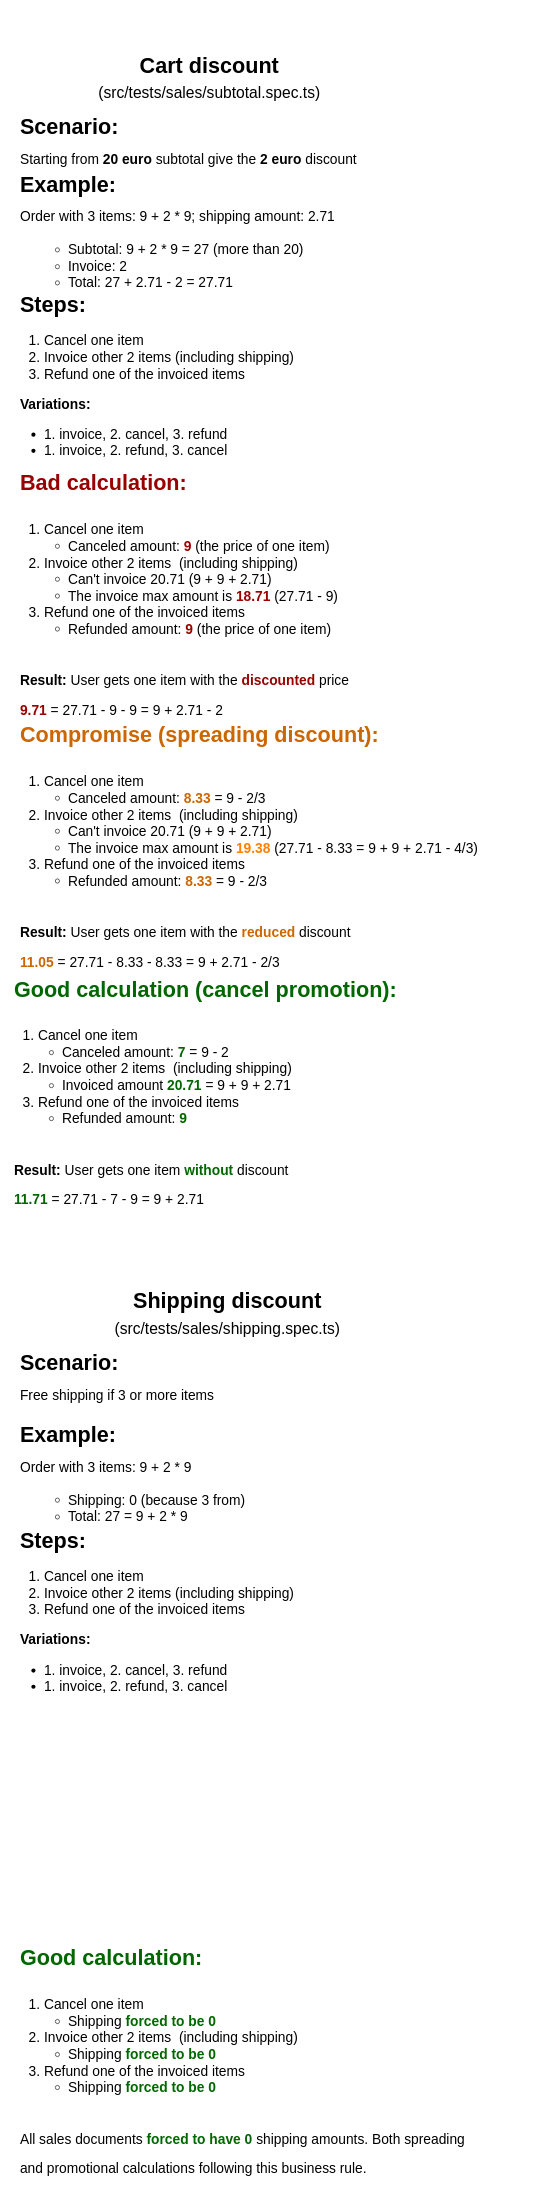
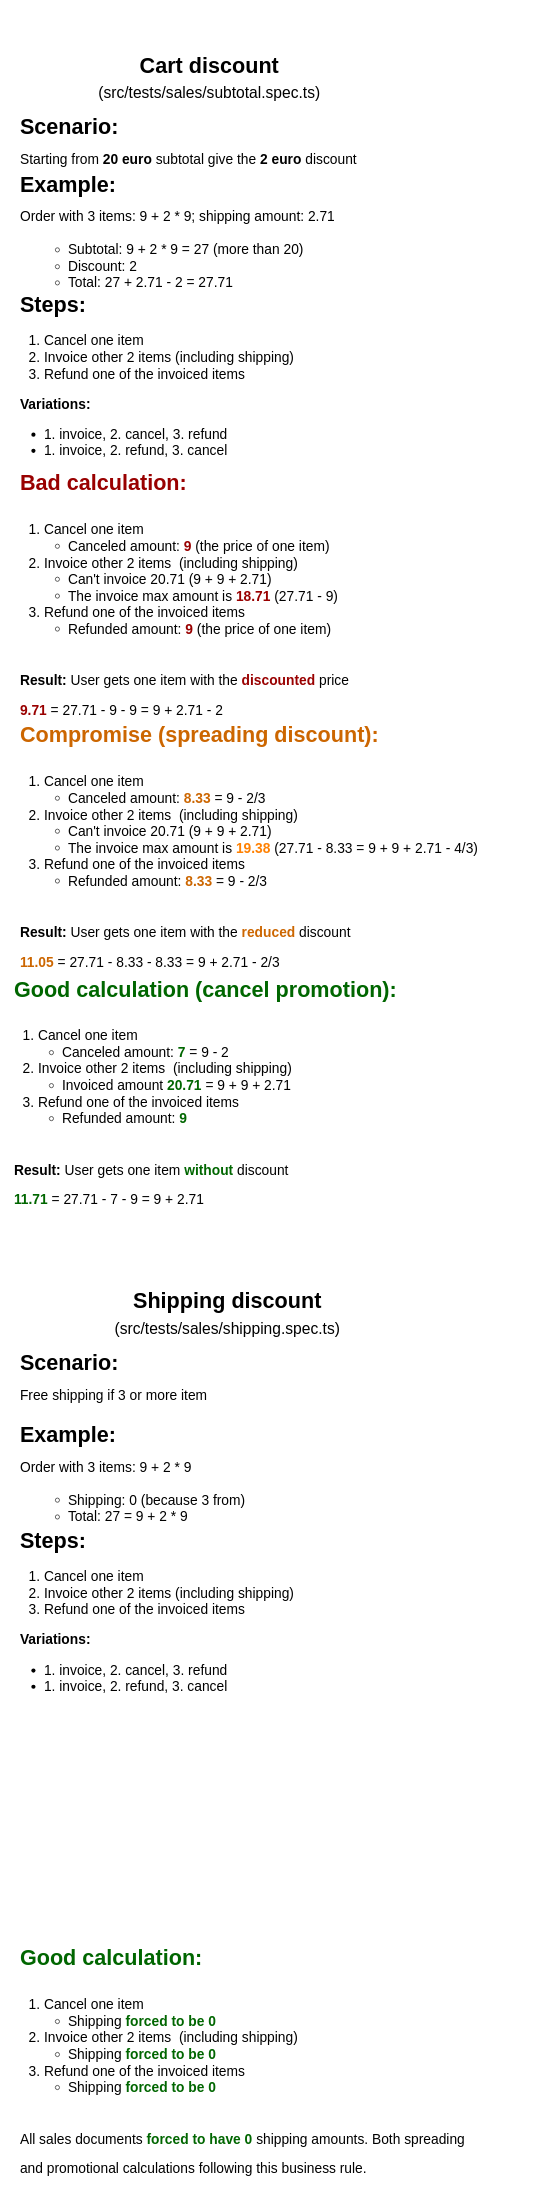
  <mxCell id="0" />
  <mxCell id="1" parent="0" />
  <mxCell id="2" value="&lt;b&gt;Cart discount&lt;/b&gt;&lt;br&gt;&lt;font style=&quot;font-size: 26px&quot;&gt;(src/tests/sales/subtotal.spec.ts)&lt;/font&gt;" style="shape=image;html=1;verticalAlign=top;verticalLabelPosition=bottom;labelBackgroundColor=#ffffff;imageAspect=0;aspect=fixed;image=https://cdn0.iconfinder.com/data/icons/small-n-flat/24/678131-money-128.png;fontSize=36;" vertex="1" parent="1"><mxGeometry x="318" width="60" height="60" as="geometry" y="20" /></mxCell>
  <mxCell id="3" value="&lt;b&gt;&lt;font style=&quot;font-size: 36px&quot;&gt;Scenario:&lt;/font&gt;&lt;/b&gt;&lt;br&gt;&lt;font style=&quot;font-size: 23px&quot;&gt;Starting from &lt;b&gt;20 euro&lt;/b&gt; subtotal give the &lt;b&gt;2 euro&lt;/b&gt; discount&lt;/font&gt;" style="text;html=1;strokeColor=none;fillColor=none;align=left;verticalAlign=middle;whiteSpace=wrap;rounded=0;fontSize=41;" vertex="1" parent="1"><mxGeometry x="30.5" y="180" width="650" height="110" as="geometry" /></mxCell>
  <mxCell id="4" value="&lt;b&gt;&lt;font style=&quot;font-size: 36px&quot;&gt;Steps:&lt;/font&gt;&lt;/b&gt;&lt;br&gt;&lt;font style=&quot;font-size: 23px&quot;&gt;&lt;ol&gt;&lt;li&gt;&lt;span&gt;Cancel one item&lt;/span&gt;&lt;br&gt;&lt;/li&gt;&lt;li&gt;&lt;font style=&quot;font-size: 23px&quot;&gt;Invoice other 2 items (including shipping)&lt;/font&gt;&lt;/li&gt;&lt;li&gt;&lt;font style=&quot;font-size: 23px&quot;&gt;Refund one of the invoiced items&lt;/font&gt;&lt;/li&gt;&lt;/ol&gt;&lt;div&gt;&lt;div&gt;&lt;b&gt;Variations:&lt;/b&gt;&lt;/div&gt;&lt;div&gt;&lt;ul&gt;&lt;li&gt;1. invoice, 2. cancel, 3. refund&lt;/li&gt;&lt;li&gt;1. invoice, 2. refund, 3. cancel&lt;/li&gt;&lt;/ul&gt;&lt;/div&gt;&lt;/div&gt;&lt;/font&gt;" style="text;html=1;strokeColor=none;fillColor=none;align=left;verticalAlign=middle;whiteSpace=wrap;rounded=0;fontSize=41;" vertex="1" parent="1"><mxGeometry x="30.5" y="490" width="650" height="290" as="geometry" /></mxCell>
- <mxCell id="5" value="&lt;b&gt;&lt;font style=&quot;font-size: 36px&quot;&gt;Example:&lt;/font&gt;&lt;/b&gt;&lt;br&gt;&lt;span style=&quot;font-size: 23px&quot;&gt;Order with 3 items: 9 + 2 * 9; shipping amount: 2.71&lt;/span&gt;&lt;br&gt;&lt;ol style=&quot;font-size: 23px&quot;&gt;&lt;ul&gt;&lt;li&gt;Subtotal:&amp;nbsp;9 + 2 * 9 = 27 (more than 20)&lt;/li&gt;&lt;li&gt;Invoice: 2&lt;/li&gt;&lt;li&gt;Total: 27 + 2.71 - 2 = 27.71&lt;/li&gt;&lt;/ul&gt;&lt;/ol&gt;" style="text;html=1;strokeColor=none;fillColor=none;align=left;verticalAlign=middle;whiteSpace=wrap;rounded=0;fontSize=41;" vertex="1" parent="1"><mxGeometry x="30.5" y="290" width="650" height="210" as="geometry" /></mxCell>
+ <mxCell id="5" value="&lt;b&gt;&lt;font style=&quot;font-size: 36px&quot;&gt;Example:&lt;/font&gt;&lt;/b&gt;&lt;br&gt;&lt;span style=&quot;font-size: 23px&quot;&gt;Order with 3 items: 9 + 2 * 9; shipping amount: 2.71&lt;/span&gt;&lt;br&gt;&lt;ol style=&quot;font-size: 23px&quot;&gt;&lt;ul&gt;&lt;li&gt;Subtotal:&amp;nbsp;9 + 2 * 9 = 27 (more than 20)&lt;/li&gt;&lt;li&gt;Discount: 2&lt;/li&gt;&lt;li&gt;Total: 27 + 2.71 - 2 = 27.71&lt;/li&gt;&lt;/ul&gt;&lt;/ol&gt;" style="text;html=1;strokeColor=none;fillColor=none;align=left;verticalAlign=middle;whiteSpace=wrap;rounded=0;fontSize=41;" vertex="1" parent="1"><mxGeometry x="30.5" y="290" width="650" height="210" as="geometry" /></mxCell>
  <mxCell id="6" value="&lt;b&gt;&lt;font style=&quot;font-size: 36px&quot; color=&quot;#990000&quot;&gt;Bad calculation:&lt;/font&gt;&lt;/b&gt;&lt;br&gt;&lt;font&gt;&lt;ol&gt;&lt;li style=&quot;font-size: 23px&quot;&gt;&lt;span&gt;Cancel one item&lt;/span&gt;&lt;br&gt;&lt;/li&gt;&lt;ul style=&quot;font-size: 23px&quot;&gt;&lt;li&gt;Canceled amount: &lt;b&gt;&lt;font color=&quot;#990000&quot;&gt;9&lt;/font&gt;&lt;/b&gt; (the price of one item)&lt;/li&gt;&lt;/ul&gt;&lt;li style=&quot;font-size: 23px&quot;&gt;&lt;font style=&quot;font-size: 23px&quot;&gt;Invoice other 2 items&amp;nbsp;&lt;/font&gt;&amp;nbsp;(including shipping)&lt;/li&gt;&lt;ul style=&quot;font-size: 23px&quot;&gt;&lt;li&gt;&lt;font style=&quot;font-size: 23px&quot;&gt;Can't invoice 20.71 (9 + 9 + 2.71)&lt;/font&gt;&lt;/li&gt;&lt;li&gt;&lt;font style=&quot;font-size: 23px&quot;&gt;The invoice max amount is &lt;b&gt;&lt;font color=&quot;#990000&quot;&gt;18.71&lt;/font&gt;&lt;/b&gt; (27.71 - 9)&lt;/font&gt;&lt;/li&gt;&lt;/ul&gt;&lt;li style=&quot;font-size: 23px&quot;&gt;&lt;font style=&quot;font-size: 23px&quot;&gt;Refund one of the invoiced items&lt;/font&gt;&lt;/li&gt;&lt;ul style=&quot;font-size: 23px&quot;&gt;&lt;li&gt;&lt;font style=&quot;font-size: 23px&quot;&gt;Refunded amount: &lt;b&gt;&lt;font color=&quot;#990000&quot;&gt;9&lt;/font&gt;&lt;/b&gt; (the price of one item)&lt;/font&gt;&lt;/li&gt;&lt;/ul&gt;&lt;/ol&gt;&lt;span style=&quot;font-size: 23px&quot;&gt;&lt;b&gt;Result:&lt;/b&gt; User gets one item with the &lt;b&gt;&lt;font color=&quot;#990000&quot;&gt;discounted&lt;/font&gt;&lt;/b&gt; price&lt;br&gt;&lt;b&gt;&lt;font color=&quot;#990000&quot;&gt;9.71&lt;/font&gt;&lt;/b&gt; = 27.71 - 9 - 9 = 9 + 2.71 - 2&lt;/span&gt;&lt;span style=&quot;font-size: 23px&quot;&gt;&lt;br&gt;&lt;/span&gt;&lt;/font&gt;" style="text;html=1;strokeColor=none;fillColor=none;align=left;verticalAlign=middle;whiteSpace=wrap;rounded=0;fontSize=41;" vertex="1" parent="1"><mxGeometry x="30.5" y="780" width="650" height="420" as="geometry" /></mxCell>
  <mxCell id="7" value="&lt;b&gt;&lt;font style=&quot;font-size: 36px&quot; color=&quot;#cc6600&quot;&gt;Compromise (spreading discount):&lt;/font&gt;&lt;/b&gt;&lt;br&gt;&lt;font&gt;&lt;ol&gt;&lt;li style=&quot;font-size: 23px&quot;&gt;&lt;span&gt;Cancel one item&lt;/span&gt;&lt;br&gt;&lt;/li&gt;&lt;ul style=&quot;font-size: 23px&quot;&gt;&lt;li&gt;Canceled amount: &lt;b&gt;&lt;font color=&quot;#cc6600&quot;&gt;8.33&lt;/font&gt;&lt;/b&gt; = 9 - 2/3&lt;/li&gt;&lt;/ul&gt;&lt;li style=&quot;font-size: 23px&quot;&gt;&lt;font style=&quot;font-size: 23px&quot;&gt;Invoice other 2 items&amp;nbsp;&lt;/font&gt;&amp;nbsp;(including shipping)&lt;/li&gt;&lt;ul style=&quot;font-size: 23px&quot;&gt;&lt;li&gt;&lt;font style=&quot;font-size: 23px&quot;&gt;Can't invoice 20.71 (9 + 9 + 2.71)&lt;/font&gt;&lt;/li&gt;&lt;li&gt;&lt;font style=&quot;font-size: 23px&quot;&gt;The invoice max amount is &lt;b&gt;&lt;font color=&quot;#ff8000&quot;&gt;19.38&lt;/font&gt;&lt;/b&gt; (27.71 - 8.33 = 9 + 9 + 2.71 - 4/3)&lt;/font&gt;&lt;/li&gt;&lt;/ul&gt;&lt;li style=&quot;font-size: 23px&quot;&gt;&lt;font style=&quot;font-size: 23px&quot;&gt;Refund one of the invoiced items&lt;/font&gt;&lt;/li&gt;&lt;ul style=&quot;font-size: 23px&quot;&gt;&lt;li&gt;&lt;font style=&quot;font-size: 23px&quot;&gt;Refunded amount:&amp;nbsp;&lt;/font&gt;&lt;b&gt;&lt;font color=&quot;#cc6600&quot;&gt;8.33&lt;/font&gt;&lt;/b&gt;&amp;nbsp;= 9 - 2/3&lt;/li&gt;&lt;/ul&gt;&lt;/ol&gt;&lt;span style=&quot;font-size: 23px&quot;&gt;&lt;b&gt;Result:&lt;/b&gt; User gets one item with the &lt;font color=&quot;#cc6600&quot;&gt;&lt;b&gt;reduced&lt;/b&gt;&lt;/font&gt; discount&lt;br&gt;&lt;b&gt;&lt;font color=&quot;#cc6600&quot;&gt;11.05&lt;/font&gt;&lt;/b&gt; = 27.71 - 8.33 - 8.33 = 9 + 2.71 - 2/3&lt;/span&gt;&lt;span style=&quot;font-size: 23px&quot;&gt;&lt;br&gt;&lt;/span&gt;&lt;/font&gt;" style="text;html=1;strokeColor=none;fillColor=none;align=left;verticalAlign=middle;whiteSpace=wrap;rounded=0;fontSize=41;" vertex="1" parent="1"><mxGeometry x="30.5" y="1210" width="850" height="400" as="geometry" /></mxCell>
  <mxCell id="8" value="&lt;b&gt;&lt;font style=&quot;font-size: 36px&quot; color=&quot;#006600&quot;&gt;Good calculation (cancel promotion):&lt;/font&gt;&lt;/b&gt;&lt;br&gt;&lt;font&gt;&lt;ol&gt;&lt;li style=&quot;font-size: 23px&quot;&gt;&lt;span&gt;Cancel one item&lt;/span&gt;&lt;br&gt;&lt;/li&gt;&lt;ul style=&quot;font-size: 23px&quot;&gt;&lt;li&gt;Canceled amount: &lt;b&gt;&lt;font color=&quot;#006600&quot;&gt;7&lt;/font&gt;&lt;/b&gt; = 9 - 2&lt;/li&gt;&lt;/ul&gt;&lt;li style=&quot;font-size: 23px&quot;&gt;&lt;font style=&quot;font-size: 23px&quot;&gt;Invoice other 2 items&amp;nbsp;&lt;/font&gt;&amp;nbsp;(including shipping)&lt;/li&gt;&lt;ul style=&quot;font-size: 23px&quot;&gt;&lt;li&gt;&lt;font style=&quot;font-size: 23px&quot;&gt;Invoiced amount &lt;b&gt;&lt;font color=&quot;#006600&quot;&gt;20.71&lt;/font&gt;&lt;/b&gt; = 9 + 9 + 2.71&lt;/font&gt;&lt;/li&gt;&lt;/ul&gt;&lt;li style=&quot;font-size: 23px&quot;&gt;&lt;font style=&quot;font-size: 23px&quot;&gt;Refund one of the invoiced items&lt;/font&gt;&lt;/li&gt;&lt;ul style=&quot;font-size: 23px&quot;&gt;&lt;li&gt;&lt;font style=&quot;font-size: 23px&quot;&gt;Refunded amount:&amp;nbsp;&lt;/font&gt;&lt;b&gt;&lt;font color=&quot;#006600&quot;&gt;9&lt;/font&gt;&lt;/b&gt;&lt;/li&gt;&lt;/ul&gt;&lt;/ol&gt;&lt;span style=&quot;font-size: 23px&quot;&gt;&lt;b&gt;Result:&lt;/b&gt; User gets one item &lt;b&gt;&lt;font color=&quot;#006600&quot;&gt;without&lt;/font&gt;&lt;/b&gt; discount&lt;br&gt;&lt;b&gt;&lt;font color=&quot;#006600&quot;&gt;11.71&lt;/font&gt;&lt;/b&gt;&amp;nbsp;= 27.71 - 7 - 9 = 9 + 2.71&lt;/span&gt;&lt;span style=&quot;font-size: 23px&quot;&gt;&lt;br&gt;&lt;/span&gt;&lt;/font&gt;" style="text;html=1;strokeColor=none;fillColor=none;align=left;verticalAlign=middle;whiteSpace=wrap;rounded=0;fontSize=41;" vertex="1" parent="1"><mxGeometry x="20.5" y="1630" width="850" height="380" as="geometry" /></mxCell>
  <mxCell id="9" value="&lt;b&gt;Shipping discount&lt;/b&gt;&lt;br&gt;&lt;font style=&quot;font-size: 26px&quot;&gt;(src/tests/sales/shipping.spec.ts)&lt;/font&gt;" style="shape=image;html=1;verticalAlign=top;verticalLabelPosition=bottom;labelBackgroundColor=#ffffff;imageAspect=0;aspect=fixed;image=https://cdn4.iconfinder.com/data/icons/iconsimple-freebies/128/ship.png;fontSize=36;" vertex="1" parent="1"><mxGeometry x="348" y="2080" width="60" height="60" as="geometry" /></mxCell>
- <mxCell id="10" value="&lt;b&gt;&lt;font style=&quot;font-size: 36px&quot;&gt;Scenario:&lt;/font&gt;&lt;/b&gt;&lt;br&gt;&lt;font style=&quot;font-size: 23px&quot;&gt;Free shipping if 3 or more items&lt;/font&gt;" style="text;html=1;strokeColor=none;fillColor=none;align=left;verticalAlign=middle;whiteSpace=wrap;rounded=0;fontSize=41;" vertex="1" parent="1"><mxGeometry x="30.5" y="2240" width="650" height="110" as="geometry" /></mxCell>
+ <mxCell id="10" value="&lt;b&gt;&lt;font style=&quot;font-size: 36px&quot;&gt;Scenario:&lt;/font&gt;&lt;/b&gt;&lt;br&gt;&lt;font style=&quot;font-size: 23px&quot;&gt;Free shipping if 3 or more item&lt;/font&gt;" style="text;html=1;strokeColor=none;fillColor=none;align=left;verticalAlign=middle;whiteSpace=wrap;rounded=0;fontSize=41;" vertex="1" parent="1"><mxGeometry x="30.5" y="2240" width="650" height="110" as="geometry" /></mxCell>
  <mxCell id="11" value="&lt;b&gt;&lt;font style=&quot;font-size: 36px&quot;&gt;Example:&lt;/font&gt;&lt;/b&gt;&lt;br&gt;&lt;span style=&quot;font-size: 23px&quot;&gt;Order with 3 items: 9 + 2 * 9&lt;/span&gt;&lt;br&gt;&lt;ol style=&quot;font-size: 23px&quot;&gt;&lt;ul&gt;&lt;li&gt;Shipping: 0 (because 3 from)&lt;/li&gt;&lt;li&gt;&lt;span&gt;Total: 27 = 9 + 2 * 9&lt;/span&gt;&lt;br&gt;&lt;/li&gt;&lt;/ul&gt;&lt;/ol&gt;" style="text;html=1;strokeColor=none;fillColor=none;align=left;verticalAlign=middle;whiteSpace=wrap;rounded=0;fontSize=41;" vertex="1" parent="1"><mxGeometry x="30.5" y="2360" width="650" height="210" as="geometry" /></mxCell>
  <mxCell id="12" value="&lt;b&gt;&lt;font style=&quot;font-size: 36px&quot;&gt;Steps:&lt;/font&gt;&lt;/b&gt;&lt;br&gt;&lt;font style=&quot;font-size: 23px&quot;&gt;&lt;ol&gt;&lt;li&gt;&lt;span&gt;Cancel one item&lt;/span&gt;&lt;br&gt;&lt;/li&gt;&lt;li&gt;&lt;font style=&quot;font-size: 23px&quot;&gt;Invoice other 2 items (including shipping)&lt;/font&gt;&lt;/li&gt;&lt;li&gt;&lt;font style=&quot;font-size: 23px&quot;&gt;Refund one of the invoiced items&lt;/font&gt;&lt;/li&gt;&lt;/ol&gt;&lt;div&gt;&lt;div&gt;&lt;b&gt;Variations:&lt;/b&gt;&lt;/div&gt;&lt;div&gt;&lt;ul&gt;&lt;li&gt;1. invoice, 2. cancel, 3. refund&lt;/li&gt;&lt;li&gt;1. invoice, 2. refund, 3. cancel&lt;/li&gt;&lt;/ul&gt;&lt;/div&gt;&lt;/div&gt;&lt;/font&gt;" style="text;html=1;strokeColor=none;fillColor=none;align=left;verticalAlign=middle;whiteSpace=wrap;rounded=0;fontSize=41;" vertex="1" parent="1"><mxGeometry x="30.5" y="2550" width="650" height="290" as="geometry" /></mxCell>
  <mxCell id="13" value="&lt;b&gt;&lt;font style=&quot;font-size: 36px&quot; color=&quot;#006600&quot;&gt;Good calculation:&lt;/font&gt;&lt;/b&gt;&lt;br&gt;&lt;font&gt;&lt;ol&gt;&lt;li style=&quot;font-size: 23px&quot;&gt;&lt;span&gt;Cancel one item&lt;/span&gt;&lt;br&gt;&lt;/li&gt;&lt;ul style=&quot;font-size: 23px&quot;&gt;&lt;li&gt;Shipping &lt;b&gt;&lt;font color=&quot;#006600&quot;&gt;forced to be 0&lt;/font&gt;&lt;/b&gt;&lt;/li&gt;&lt;/ul&gt;&lt;li style=&quot;font-size: 23px&quot;&gt;&lt;font style=&quot;font-size: 23px&quot;&gt;Invoice other 2 items&amp;nbsp;&lt;/font&gt;&amp;nbsp;(including shipping)&lt;/li&gt;&lt;ul style=&quot;font-size: 23px&quot;&gt;&lt;li&gt;Shipping&amp;nbsp;&lt;b&gt;&lt;font color=&quot;#006600&quot;&gt;forced to be 0&lt;/font&gt;&lt;/b&gt;&lt;/li&gt;&lt;/ul&gt;&lt;li style=&quot;font-size: 23px&quot;&gt;&lt;font style=&quot;font-size: 23px&quot;&gt;Refund one of the invoiced items&lt;/font&gt;&lt;/li&gt;&lt;ul style=&quot;font-size: 23px&quot;&gt;&lt;li&gt;Shipping&amp;nbsp;&lt;b&gt;&lt;font color=&quot;#006600&quot;&gt;forced to be 0&lt;/font&gt;&lt;/b&gt;&lt;/li&gt;&lt;/ul&gt;&lt;/ol&gt;&lt;span style=&quot;font-size: 23px&quot;&gt;All sales documents &lt;b&gt;&lt;font color=&quot;#006600&quot;&gt;forced to have 0&lt;/font&gt;&lt;/b&gt; shipping amounts. Both spreading and promotional calculations following this business rule.&lt;/span&gt;&lt;span style=&quot;font-size: 23px&quot;&gt;&lt;br&gt;&lt;/span&gt;&lt;/font&gt;" style="text;html=1;strokeColor=none;fillColor=none;align=left;verticalAlign=middle;whiteSpace=wrap;rounded=0;fontSize=41;" vertex="1" parent="1"><mxGeometry x="30.5" y="3240" width="762.5" height="390" as="geometry" /></mxCell>
